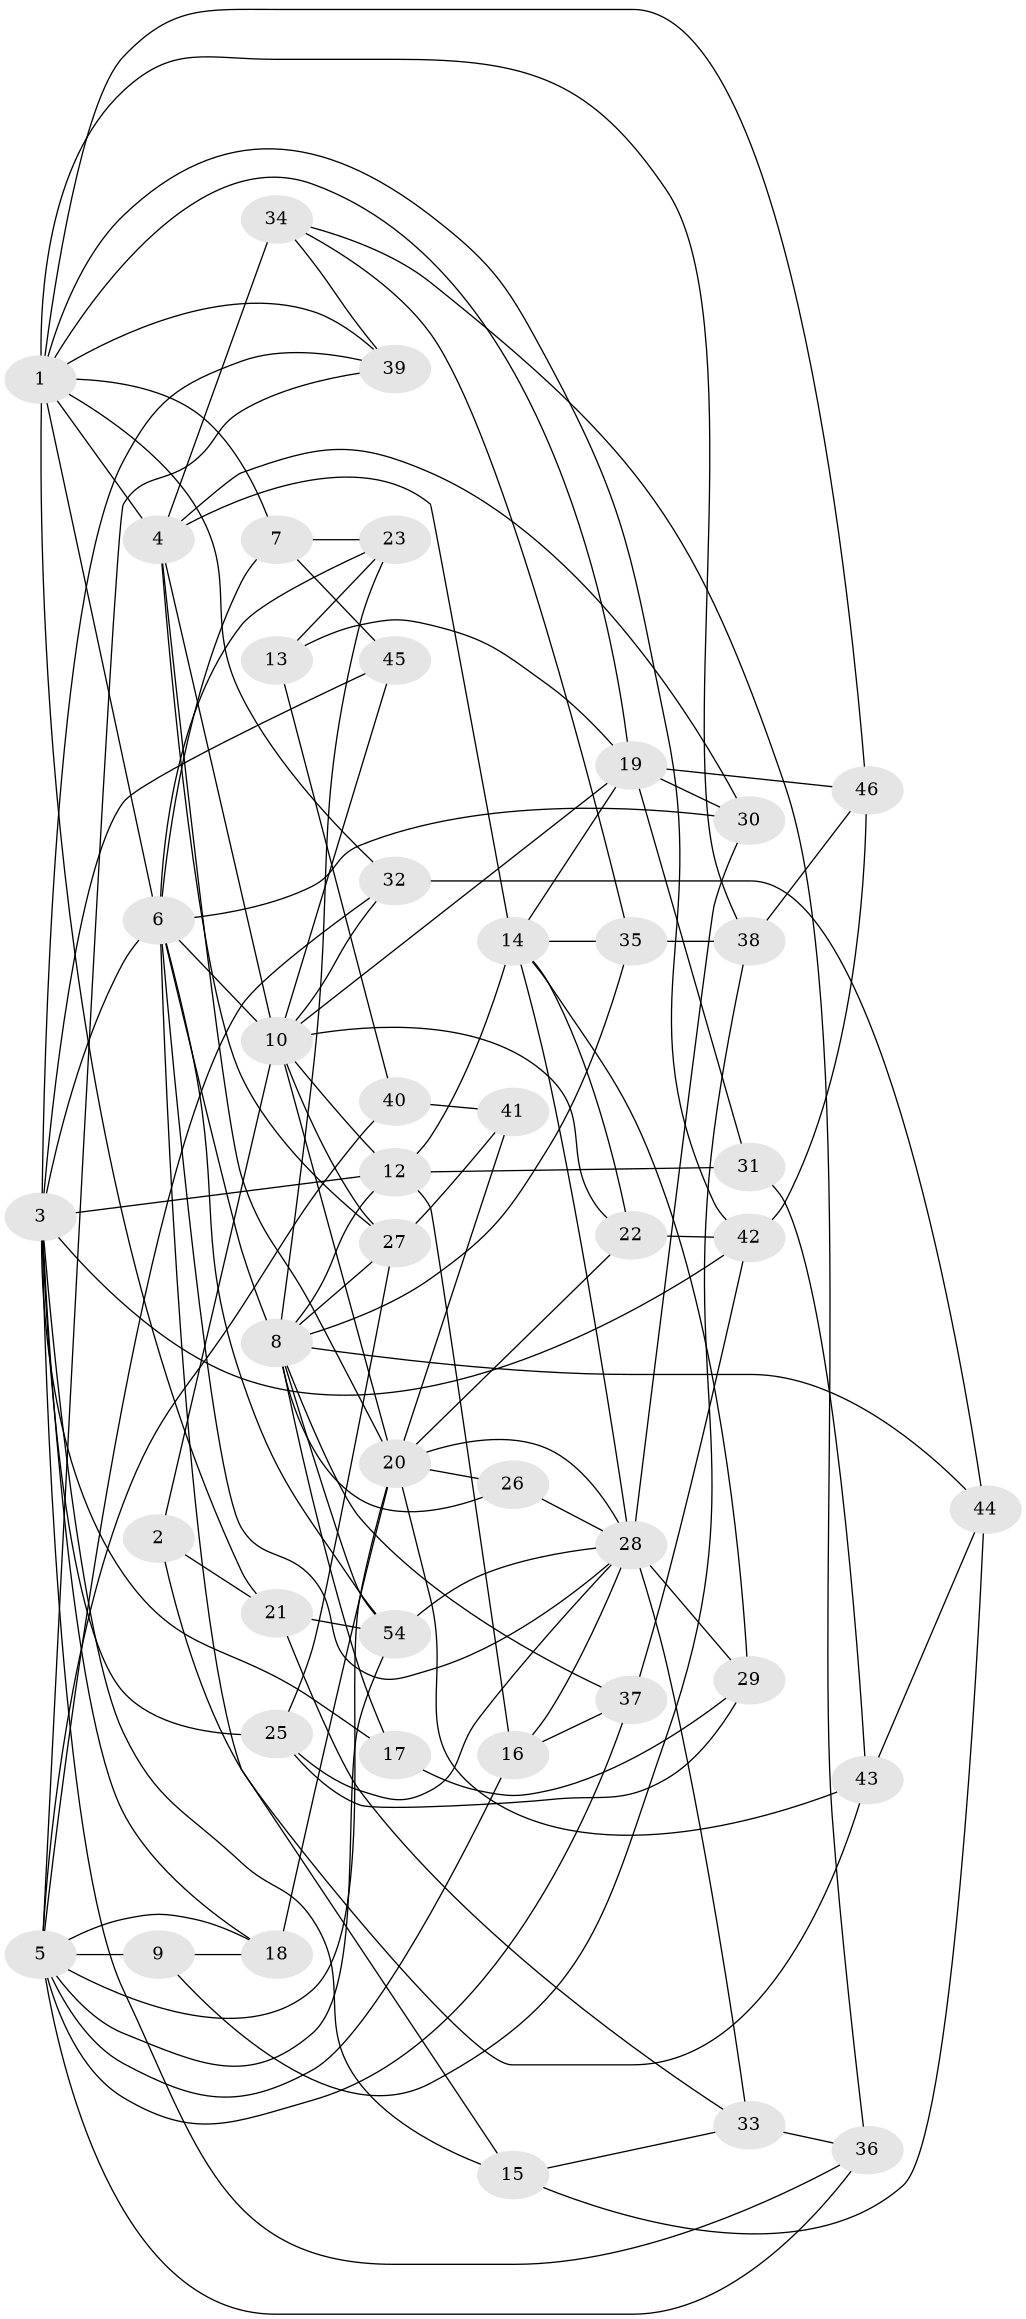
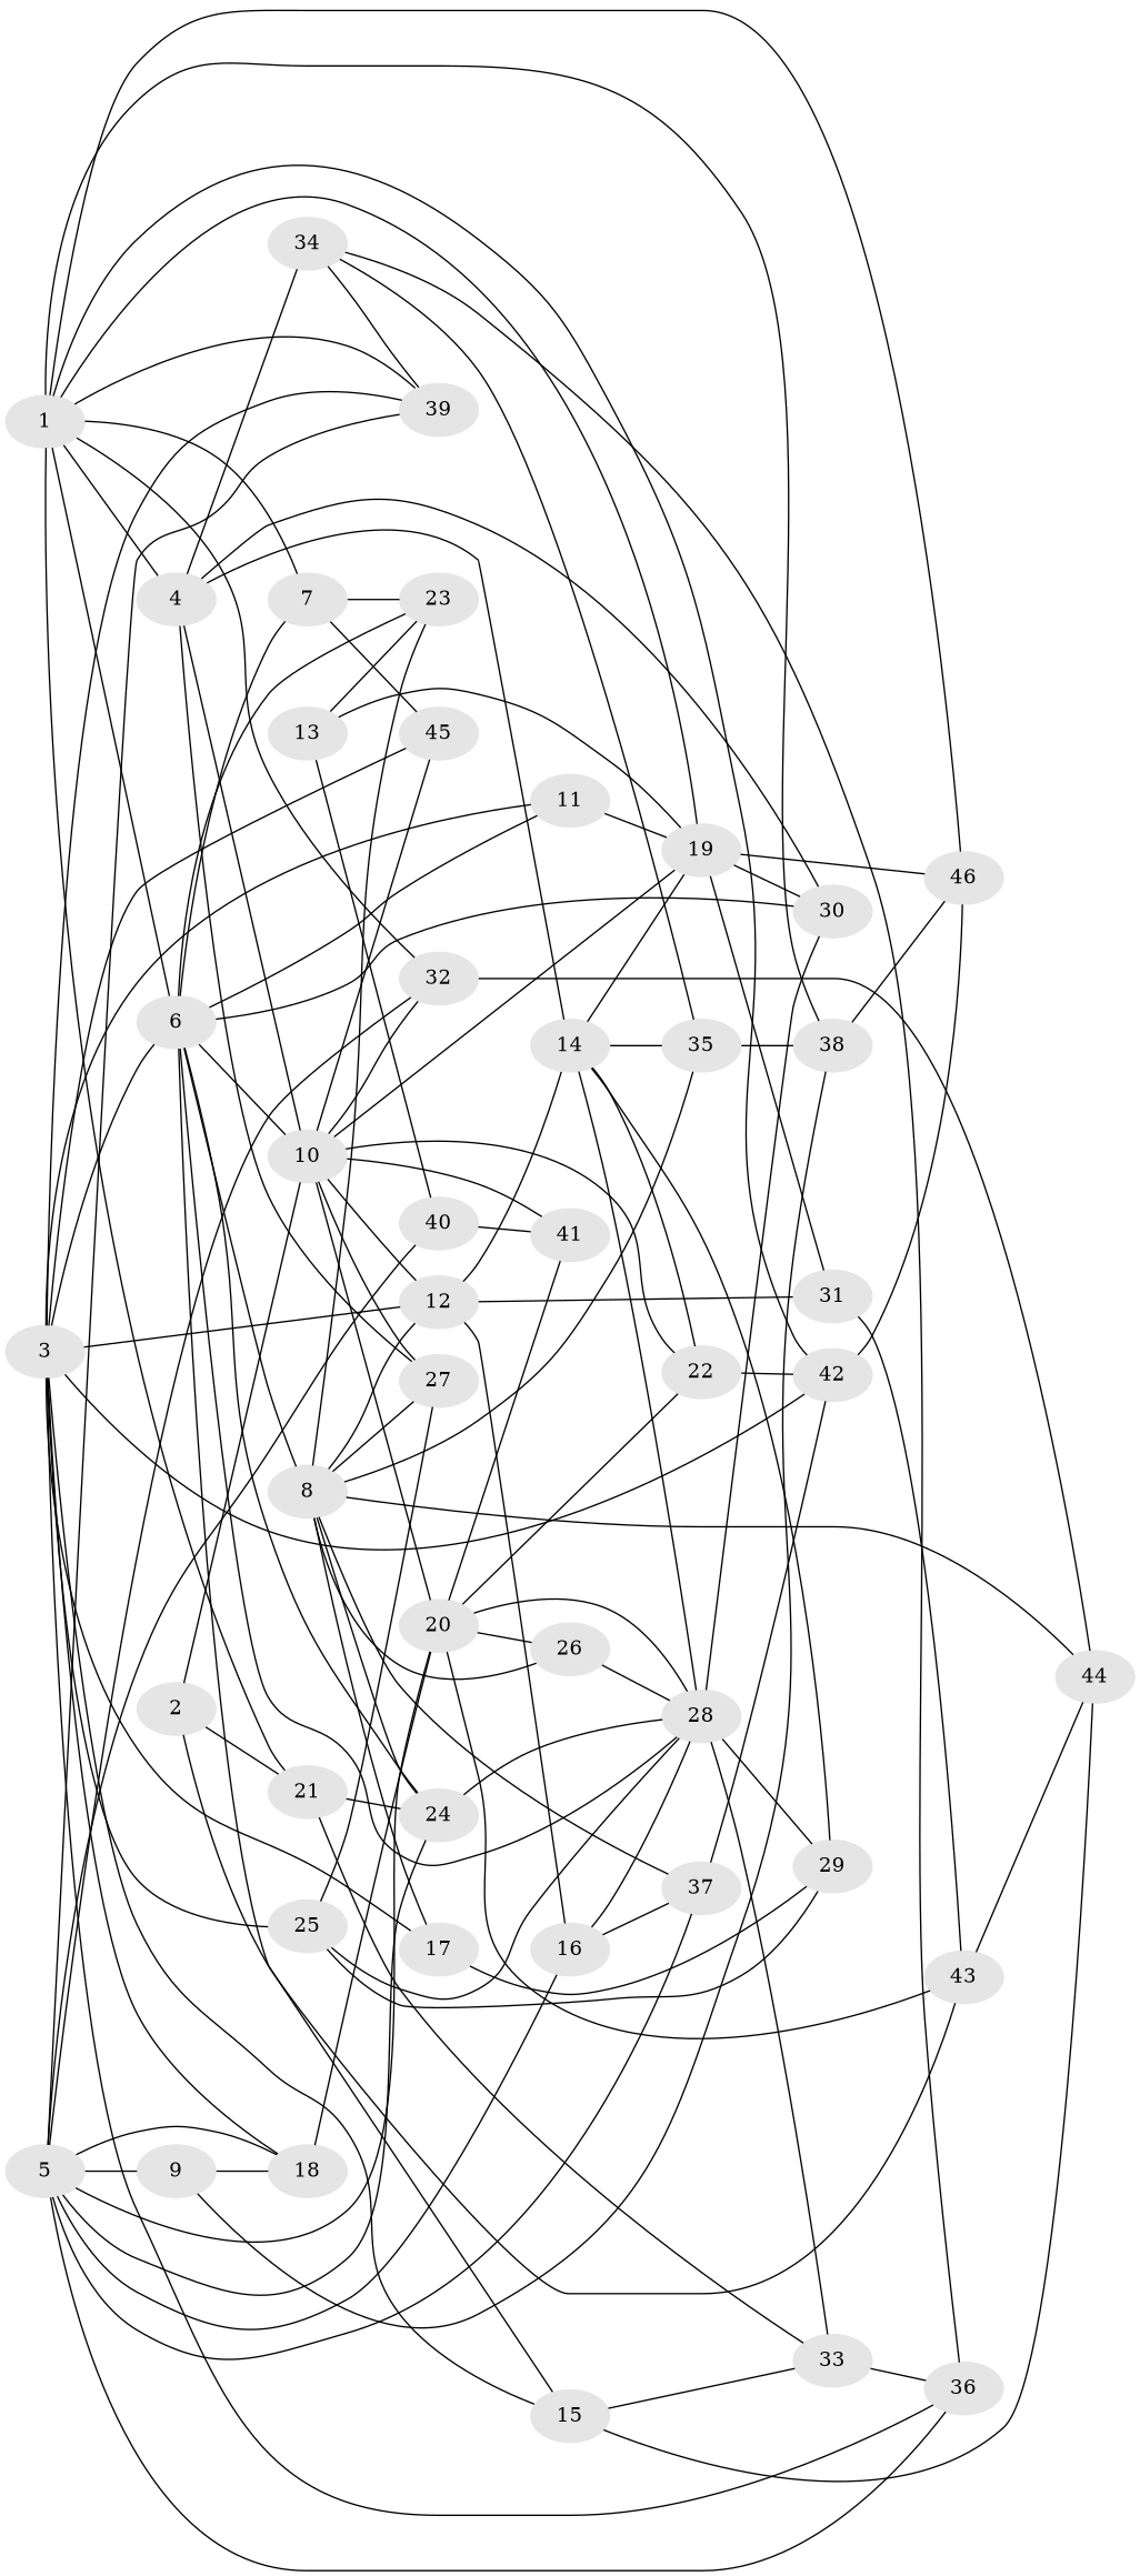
  graph {
    rankdir=LR
    node [color=gray90 style=filled]
    edge [weight=1.0]
    1
    4
    6
    7
    19
    21
    32
    38
    39
    42
    46
    10
    14
    20
    27
    30
    34
+   11
    15
-   24 [label=54]
+   24
    8
    23
    28
    45
    31
    33
    44
    2
    43
    12
    22
    41
    3
    17
    18
    25
    36
    16
    29
    35
    26
    5
    9
    37
    40
    13
    1 -- 4 [weight=2.0]
    1 -- 6 [weight=2.0]
    1 -- 7
    1 -- 19
    1 -- 21
    1 -- 32
    1 -- 38
    1 -- 39
    1 -- 42
    1 -- 46
    4 -- 10
    4 -- 14
-   4 -- 20
    4 -- 27
    4 -- 30
    4 -- 34
    6 -- 7
    6 -- 10
    6 -- 30
+   6 -- 11
    6 -- 15
    6 -- 24
    6 -- 8
    6 -- 23
    6 -- 28
    7 -- 23
    7 -- 45
    19 -- 46
    19 -- 30
    19 -- 31
    21 -- 24
    21 -- 33
    32 -- 44
    38 -- 46
    42 -- 46
    10 -- 19
    10 -- 32
    10 -- 20
    10 -- 27
    10 -- 45
    10 -- 12
    10 -- 22
-   27 -- 41
+   10 -- 41
    14 -- 19 [weight=3.0]
    14 -- 28 [weight=2.0]
    14 -- 22
    14 -- 29
    14 -- 35
    20 -- 28
    20 -- 43
    20 -- 22
    20 -- 41 [weight=2.0]
    20 -- 26
    34 -- 39
    34 -- 36
    34 -- 35
+   11 -- 19 [weight=2.0]
    15 -- 33
    15 -- 44
    24 -- 28 [weight=2.0]
    8 -- 27
    8 -- 24
    8 -- 23
    8 -- 44
    8 -- 12
    8 -- 17 [weight=2.0]
    8 -- 35
    8 -- 26 [weight=2.0]
    8 -- 37
    28 -- 30
    28 -- 33
    28 -- 29
    31 -- 43
    33 -- 36
    2 -- 21
    2 -- 10 [weight=2.0]
    2 -- 43
    43 -- 44
    12 -- 14
    12 -- 31
    12 -- 16
    22 -- 42
    3 -- 6
    3 -- 39
    3 -- 42
+   3 -- 11
    3 -- 15
    3 -- 45 [weight=2.0]
    3 -- 12
    3 -- 17
    3 -- 18
    3 -- 25
    3 -- 36
    17 -- 29
    18 -- 20
    25 -- 27
    25 -- 28
    25 -- 29
    16 -- 28
    16 -- 37
    35 -- 38
    26 -- 28
    5 -- 32
    5 -- 39
    5 -- 20
    5 -- 24
    5 -- 18
    5 -- 36
    5 -- 16
    5 -- 9 [weight=2.0]
    5 -- 37
    5 -- 40 [weight=2.0]
    9 -- 38
    9 -- 18
    37 -- 42
    40 -- 41
    13 -- 19 [weight=2.0]
    13 -- 23
    13 -- 40
  }
